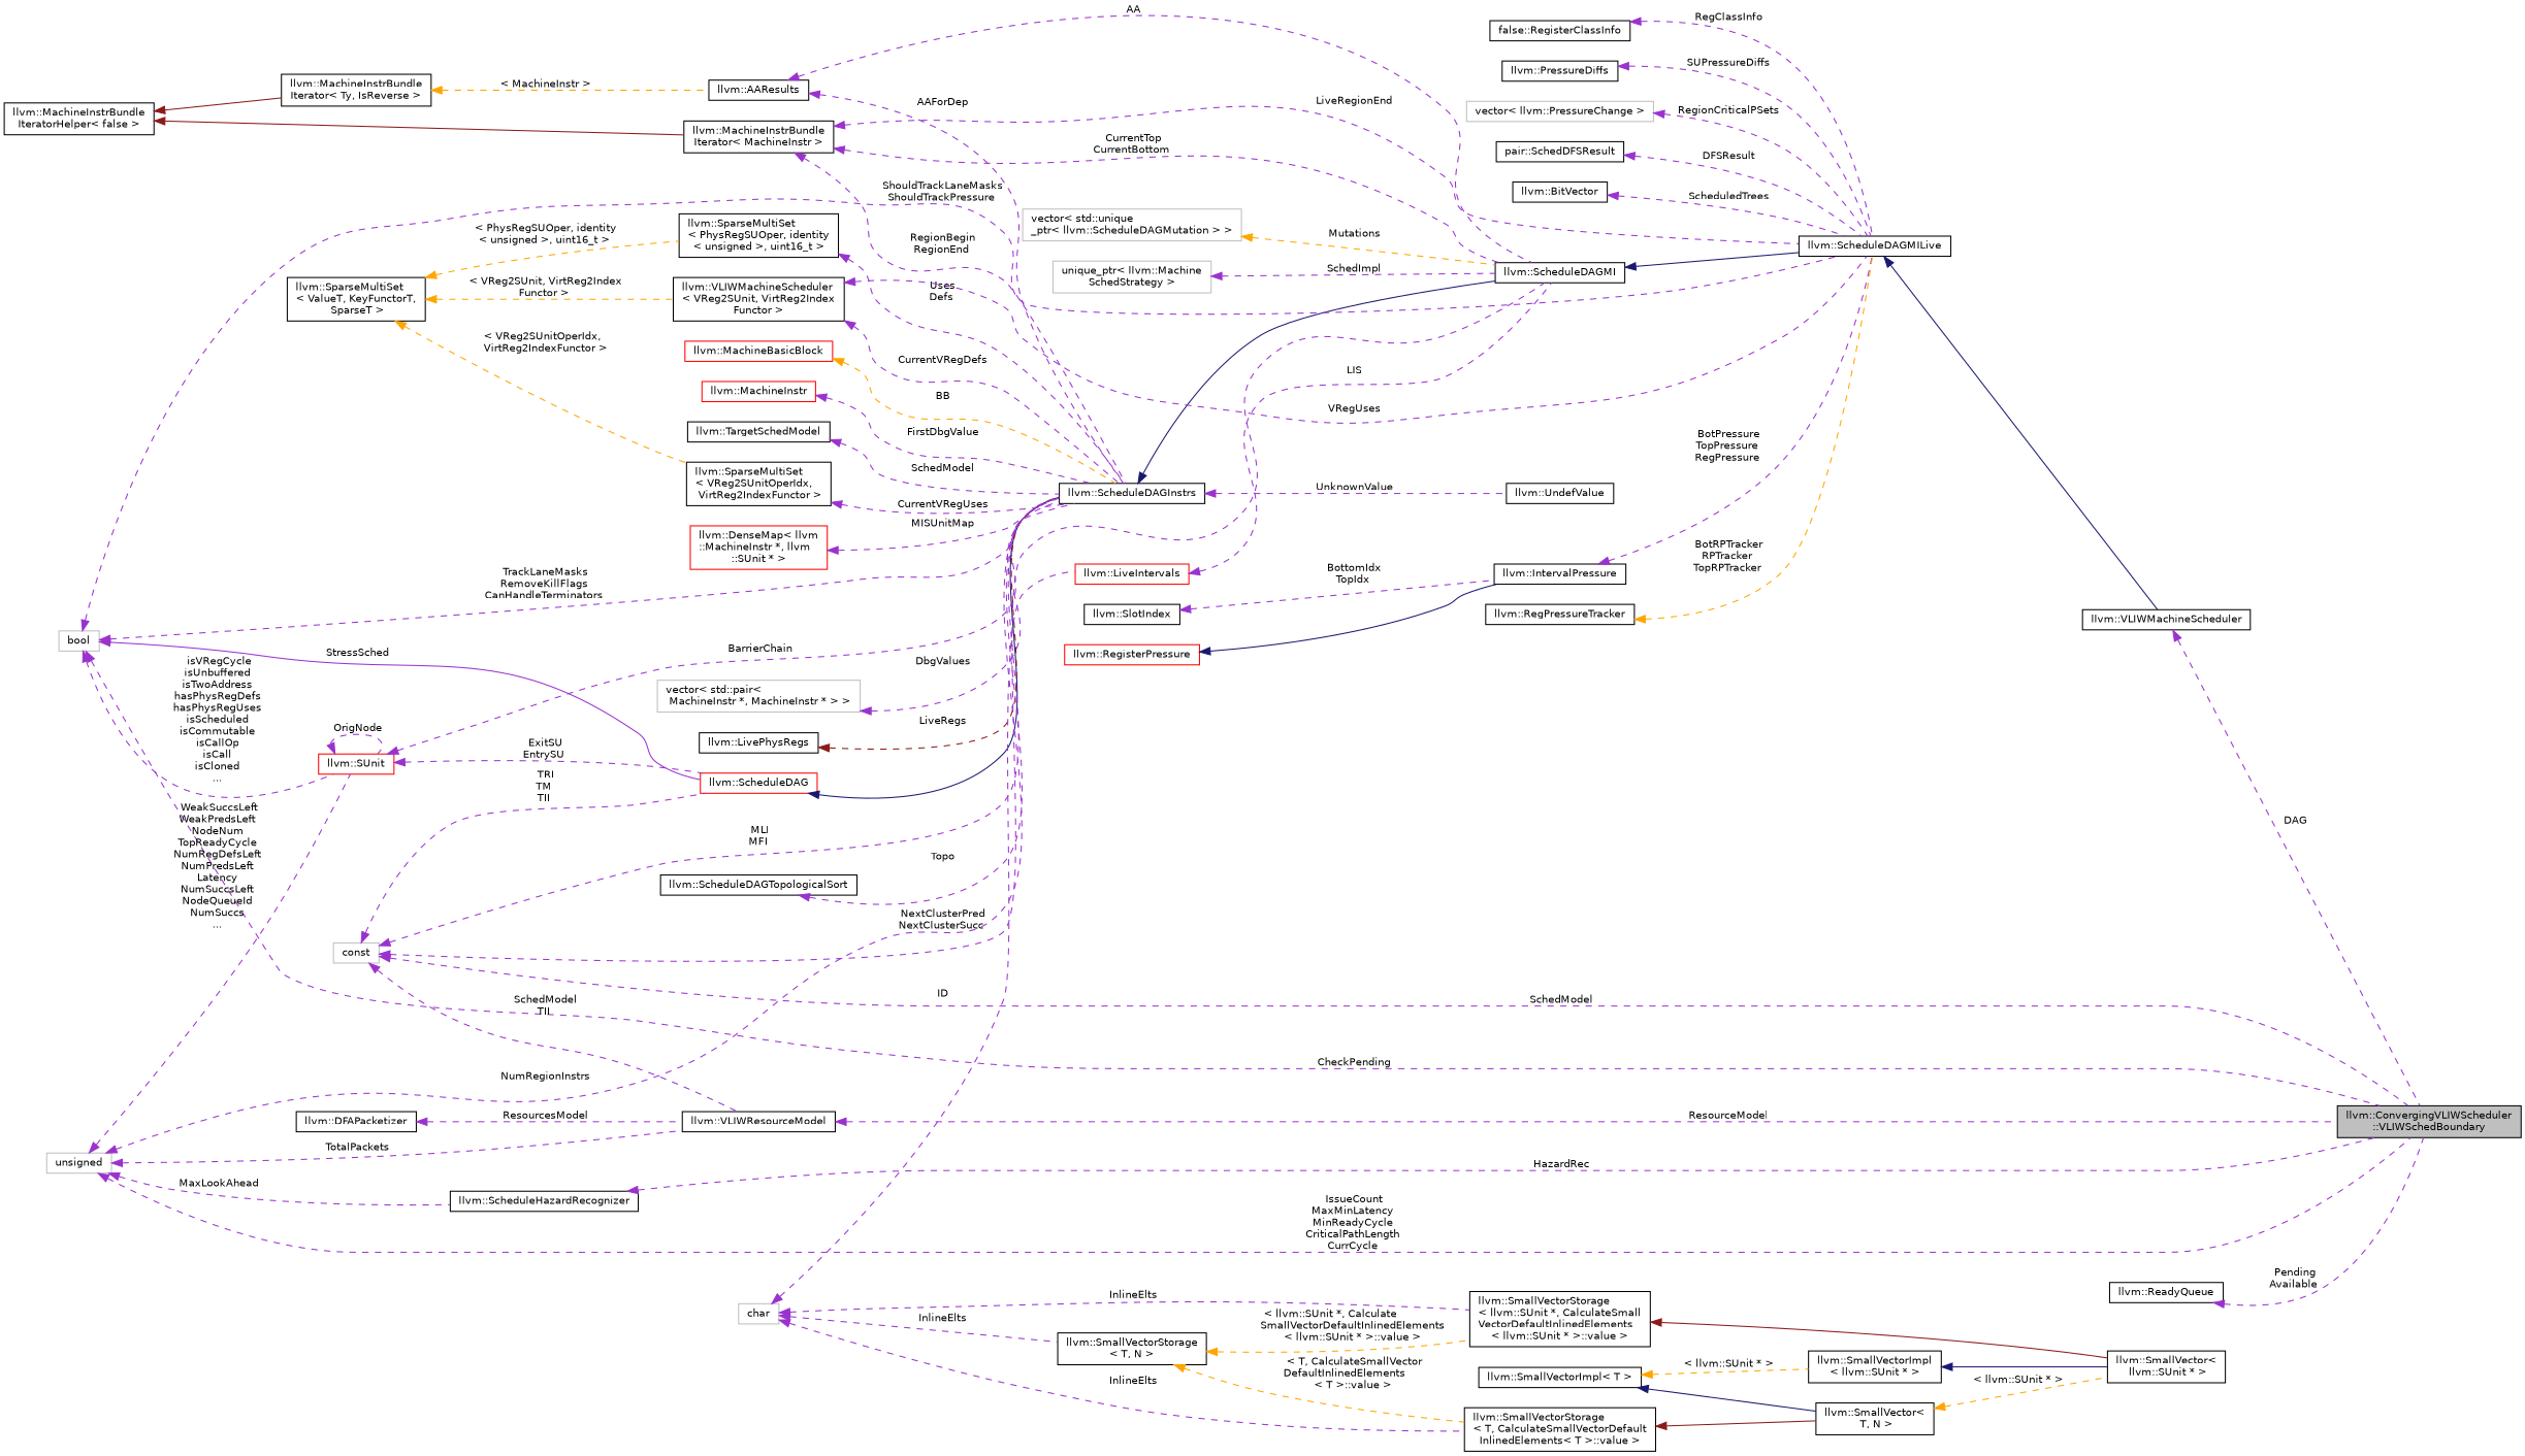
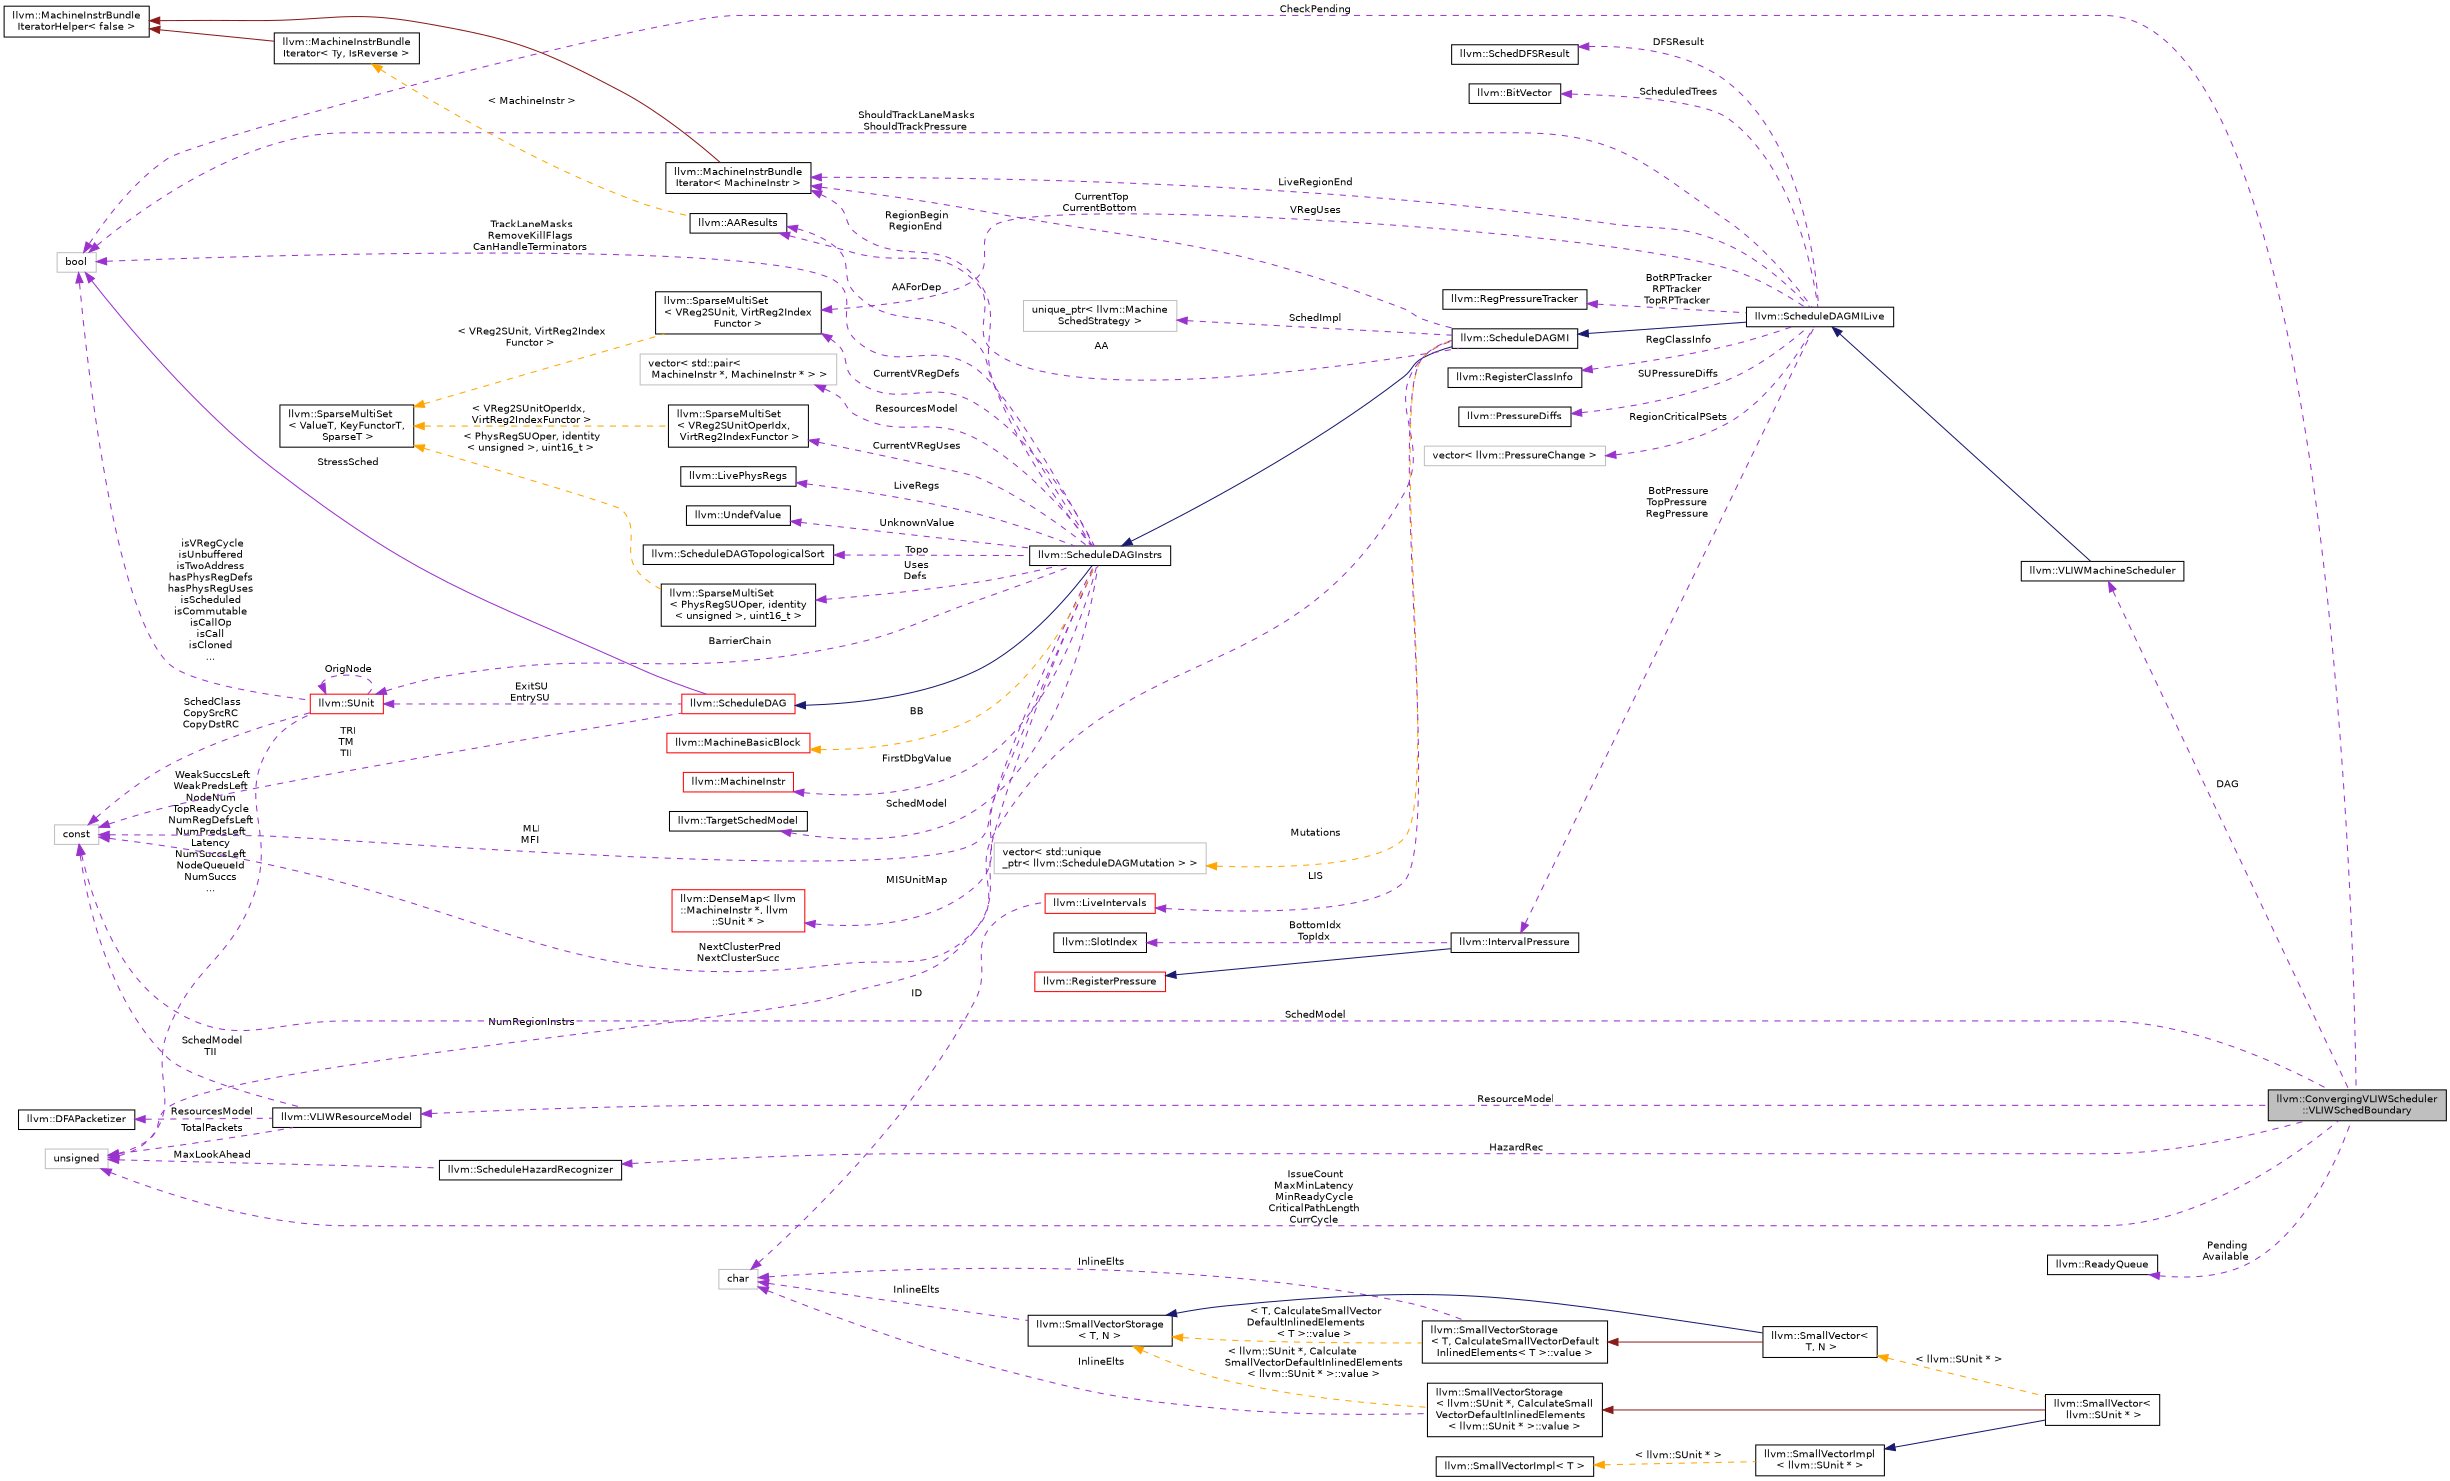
  digraph {
    rankdir=LR
    node [color=black fontname=Helvetica fontsize=10 shape=record]
    edge [color=darkorchid3 dir=back fontname=Helvetica fontsize=10 labelfontname=Helvetica labelfontsize=10 style=dashed]
    n1 [fillcolor=grey75 fontcolor=black height=0.2 label="llvm::ConvergingVLIWScheduler\l::VLIWSchedBoundary" style=filled width=0.4]
    n2 [height=0.2 label="llvm::VLIWMachineScheduler" width=0.4]
    n3 [height=0.2 label="llvm::ScheduleDAGMILive" width=0.4]
    n4 [height=0.2 label="llvm::ScheduleDAGMI" width=0.4]
    n5 [height=0.2 label="llvm::ScheduleDAGInstrs" width=0.4]
    n6 [color=red height=0.2 label="llvm::ScheduleDAG" width=0.4]
    n7 [color=red height=0.2 label="llvm::SUnit" width=0.4]
    n8 [color=grey75 height=0.2 label=bool width=0.4]
    n9 [color=grey75 height=0.2 label=unsigned width=0.4]
    n10 [height=0.2 label="llvm::VLIWResourceModel" width=0.4]
    n11 [height=0.2 label="llvm::ScheduleHazardRecognizer" width=0.4]
    n12 [color=grey75 height=0.2 label=const width=0.4]
    n13 [color=red height=0.2 label="llvm::DenseMap\< llvm\l::MachineInstr *, llvm\l::SUnit * \>" width=0.4]
    n14 [height=0.2 label="llvm::MachineInstrBundle\lIterator\< MachineInstr \>" width=0.4]
    n15 [height=0.2 label="llvm::MachineInstrBundle\lIteratorHelper\< false \>" width=0.4]
    n16 [height=0.2 label="llvm::MachineInstrBundle\lIterator\< Ty, IsReverse \>" width=0.4]
    n17 [height=0.2 label="llvm::AAResults" width=0.4]
    n18 [color=grey75 height=0.2 label="vector\< std::pair\<\l MachineInstr *, MachineInstr * \> \>" width=0.4]
    n19 [height=0.2 label="llvm::LivePhysRegs" width=0.4]
    n20 [height=0.2 label="llvm::UndefValue" width=0.4]
    n21 [height=0.2 label="llvm::ScheduleDAGTopologicalSort" width=0.4]
    n22 [height=0.2 label="llvm::SparseMultiSet\l\< PhysRegSUOper, identity\l\< unsigned \>, uint16_t \>" width=0.4]
    n23 [height=0.2 label="llvm::SparseMultiSet\l\< ValueT, KeyFunctorT,\l SparseT \>" width=0.4]
-   n24 [height=0.2 label="llvm::VLIWMachineScheduler\l\< VReg2SUnit, VirtReg2Index\lFunctor \>" width=0.4]
+   n24 [height=0.2 label="llvm::SparseMultiSet\l\< VReg2SUnit, VirtReg2Index\lFunctor \>" width=0.4]
    n25 [height=0.2 label="llvm::SparseMultiSet\l\< VReg2SUnitOperIdx,\l VirtReg2IndexFunctor \>" width=0.4]
    n26 [color=red height=0.2 label="llvm::MachineBasicBlock" width=0.4]
    n27 [color=red height=0.2 label="llvm::MachineInstr" width=0.4]
    n28 [height=0.2 label="llvm::TargetSchedModel" width=0.4]
    n29 [color=grey75 height=0.2 label="vector\< std::unique\l_ptr\< llvm::ScheduleDAGMutation \> \>" width=0.4]
    n30 [color=red height=0.2 label="llvm::LiveIntervals" width=0.4]
    n31 [color=grey75 height=0.2 label=char width=0.4]
    n32 [height=0.2 label="llvm::SmallVectorStorage\l\< llvm::SUnit *, CalculateSmall\lVectorDefaultInlinedElements\l\< llvm::SUnit * \>::value \>" width=0.4]
    n33 [height=0.2 label="llvm::SmallVectorStorage\l\< T, N \>" width=0.4]
    n34 [height=0.2 label="llvm::SmallVectorStorage\l\< T, CalculateSmallVectorDefault\lInlinedElements\< T \>::value \>" width=0.4]
    n35 [height=0.2 label="llvm::SmallVector\<\l llvm::SUnit * \>" width=0.4]
    n36 [height=0.2 label="llvm::SmallVector\<\l T, N \>" width=0.4]
    n37 [color=grey75 height=0.2 label="unique_ptr\< llvm::Machine\lSchedStrategy \>" width=0.4]
    n38 [height=0.2 label="llvm::IntervalPressure" width=0.4]
    n39 [color=red height=0.2 label="llvm::RegisterPressure" width=0.4]
    n40 [height=0.2 label="llvm::SlotIndex" width=0.4]
    n41 [height=0.2 label="llvm::RegPressureTracker" width=0.4]
-   n42 [height=0.2 label="false::RegisterClassInfo" width=0.4]
+   n42 [height=0.2 label="llvm::RegisterClassInfo" width=0.4]
    n43 [height=0.2 label="llvm::PressureDiffs" width=0.4]
    n44 [color=grey75 height=0.2 label="vector\< llvm::PressureChange \>" width=0.4]
-   n45 [height=0.2 label="pair::SchedDFSResult" width=0.4]
+   n45 [height=0.2 label="llvm::SchedDFSResult" width=0.4]
    n46 [height=0.2 label="llvm::BitVector" width=0.4]
    n47 [height=0.2 label="llvm::SmallVectorImpl\l\< llvm::SUnit * \>" width=0.4]
    n48 [height=0.2 label="llvm::SmallVectorImpl\< T \>" width=0.4]
    n49 [height=0.2 label="llvm::DFAPacketizer" width=0.4]
    n50 [height=0.2 label="llvm::ReadyQueue" width=0.4]
    n2 -> n1 [label=" DAG"]
    n3 -> n2 [color=midnightblue style=solid]
    n4 -> n3 [color=midnightblue style=solid]
    n5 -> n4 [color=midnightblue style=solid]
    n6 -> n5 [color=midnightblue style=solid]
    n7 -> n5 [label=" BarrierChain"]
    n7 -> n6 [label=" ExitSU\nEntrySU"]
    n7 -> n7 [label=" OrigNode"]
    n8 -> n1 [label=" CheckPending"]
    n8 -> n3 [label=" ShouldTrackLaneMasks\nShouldTrackPressure"]
    n8 -> n5 [label=" TrackLaneMasks\nRemoveKillFlags\nCanHandleTerminators"]
    n8 -> n6 [label=" StressSched" style=solid]
    n8 -> n7 [label=" isVRegCycle\nisUnbuffered\nisTwoAddress\nhasPhysRegDefs\nhasPhysRegUses\nisScheduled\nisCommutable\nisCallOp\nisCall\nisCloned\n..."]
    n9 -> n1 [label=" IssueCount\nMaxMinLatency\nMinReadyCycle\nCriticalPathLength\nCurrCycle"]
    n9 -> n5 [label=" NumRegionInstrs"]
    n9 -> n7 [label=" WeakSuccsLeft\nWeakPredsLeft\nNodeNum\nTopReadyCycle\nNumRegDefsLeft\nNumPredsLeft\nLatency\nNumSuccsLeft\nNodeQueueId\nNumSuccs\n..."]
    n9 -> n10 [label=" TotalPackets"]
    n9 -> n11 [label=" MaxLookAhead"]
    n10 -> n1 [label=" ResourceModel"]
    n11 -> n1 [label=" HazardRec"]
    n12 -> n1 [label=" SchedModel"]
    n12 -> n4 [label=" NextClusterPred\nNextClusterSucc"]
    n12 -> n5 [label=" MLI\nMFI"]
    n12 -> n6 [label=" TRI\nTM\nTII"]
+   n12 -> n7 [label=" SchedClass\nCopySrcRC\nCopyDstRC"]
    n12 -> n10 [label=" SchedModel\nTII"]
    n13 -> n5 [label=" MISUnitMap"]
    n14 -> n3 [label=" LiveRegionEnd"]
    n14 -> n4 [label=" CurrentTop\nCurrentBottom"]
    n14 -> n5 [label=" RegionBegin\nRegionEnd"]
    n15 -> n14 [color=firebrick4 style=solid]
    n15 -> n16 [color=firebrick4 style=solid]
    n16 -> n17 [color=orange label=" \< MachineInstr \>"]
    n17 -> n4 [label=" AA"]
    n17 -> n5 [label=" AAForDep"]
-   n18 -> n5 [label=" DbgValues"]
-   n19 -> n5 [color=firebrick4 label=" LiveRegs"]
-   n5 -> n20 [label=" UnknownValue"]
+   n18 -> n5 [label=" ResourcesModel"]
+   n19 -> n5 [label=" LiveRegs"]
+   n20 -> n5 [label=" UnknownValue"]
    n21 -> n5 [label=" Topo"]
    n22 -> n5 [label=" Uses\nDefs"]
    n23 -> n22 [color=orange label=" \< PhysRegSUOper, identity\l\< unsigned \>, uint16_t \>"]
    n23 -> n24 [color=orange label=" \< VReg2SUnit, VirtReg2Index\lFunctor \>"]
    n23 -> n25 [color=orange label=" \< VReg2SUnitOperIdx,\l VirtReg2IndexFunctor \>"]
    n24 -> n3 [label=" VRegUses"]
    n24 -> n5 [label=" CurrentVRegDefs"]
    n25 -> n5 [label=" CurrentVRegUses"]
    n26 -> n5 [color=orange label=" BB"]
    n27 -> n5 [label=" FirstDbgValue"]
    n28 -> n5 [label=" SchedModel"]
    n29 -> n4 [color=orange label=" Mutations"]
    n30 -> n4 [label=" LIS"]
    n31 -> n30 [label=" ID"]
    n31 -> n32 [label=" InlineElts"]
    n31 -> n33 [label=" InlineElts"]
    n31 -> n34 [label=" InlineElts"]
    n32 -> n35 [color=firebrick4 style=solid]
    n33 -> n32 [color=orange label=" \< llvm::SUnit *, Calculate\lSmallVectorDefaultInlinedElements\l\< llvm::SUnit * \>::value \>"]
    n33 -> n34 [color=orange label=" \< T, CalculateSmallVector\lDefaultInlinedElements\l\< T \>::value \>"]
    n34 -> n36 [color=firebrick4 style=solid]
    n36 -> n35 [color=orange label=" \< llvm::SUnit * \>"]
    n37 -> n4 [label=" SchedImpl"]
    n38 -> n3 [label=" BotPressure\nTopPressure\nRegPressure"]
    n39 -> n38 [color=midnightblue style=solid]
    n40 -> n38 [label=" BottomIdx\nTopIdx"]
-   n41 -> n3 [color=orange label=" BotRPTracker\nRPTracker\nTopRPTracker"]
+   n41 -> n3 [label=" BotRPTracker\nRPTracker\nTopRPTracker"]
    n42 -> n3 [label=" RegClassInfo"]
    n43 -> n3 [label=" SUPressureDiffs"]
    n44 -> n3 [label=" RegionCriticalPSets"]
    n45 -> n3 [label=" DFSResult"]
    n46 -> n3 [label=" ScheduledTrees"]
    n47 -> n35 [color=midnightblue style=solid]
-   n48 -> n36 [color=midnightblue style=solid]
+   n33 -> n36 [color=midnightblue style=solid]
    n48 -> n47 [color=orange label=" \< llvm::SUnit * \>"]
    n49 -> n10 [label=" ResourcesModel"]
    n50 -> n1 [label=" Pending\nAvailable"]
  }
